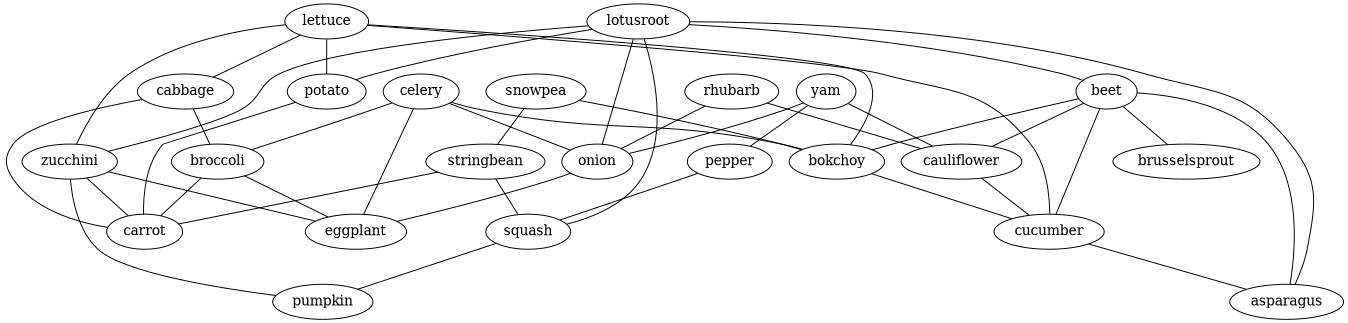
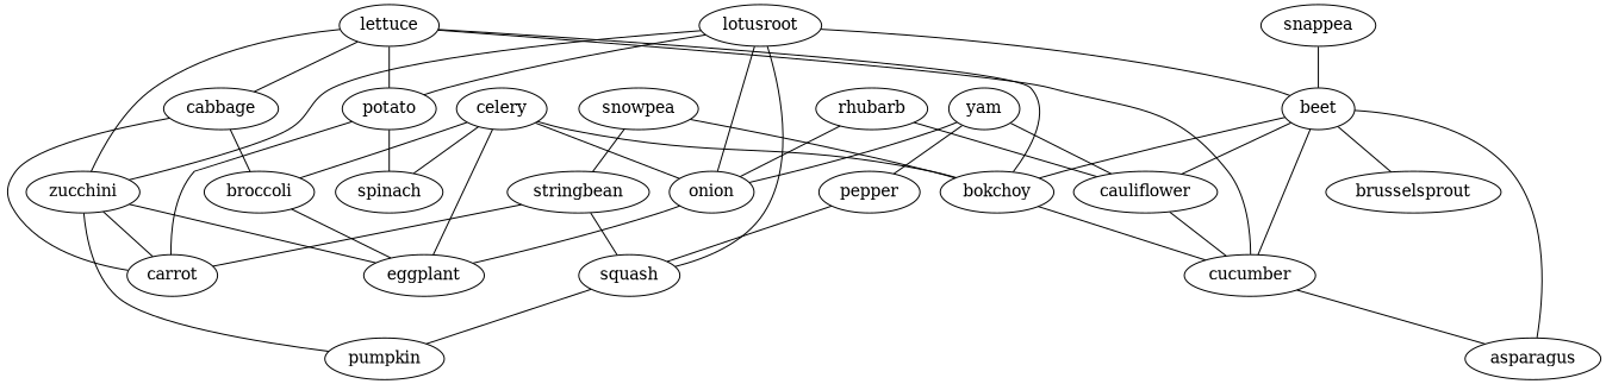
  strict graph {
    edge [weight=1]
    lettuce
    zucchini
    bokchoy
    cucumber
    cabbage
    potato
    eggplant
    carrot
    pumpkin
    asparagus
    broccoli
+   spinach
    lotusroot
    beet
    squash
    onion
    cauliflower
    brusselsprout
    yam
    pepper
    rhubarb
    snowpea
    stringbean
+   snappea
    celery
    lettuce -- zucchini
    lettuce -- bokchoy
    lettuce -- cucumber
    lettuce -- cabbage
    lettuce -- potato
    zucchini -- eggplant
    zucchini -- carrot
    zucchini -- pumpkin
    bokchoy -- cucumber
    cucumber -- asparagus
    cabbage -- carrot
    cabbage -- broccoli
    potato -- carrot
+   potato -- spinach
    broccoli -- eggplant
-   broccoli -- carrot
    lotusroot -- zucchini
    lotusroot -- potato
-   lotusroot -- asparagus
    lotusroot -- beet
    lotusroot -- squash
    lotusroot -- onion
    beet -- bokchoy
    beet -- cucumber
    beet -- asparagus
    beet -- cauliflower
    beet -- brusselsprout
    squash -- pumpkin
    onion -- eggplant
    cauliflower -- cucumber
    yam -- onion
    yam -- cauliflower
    yam -- pepper
    pepper -- squash
    rhubarb -- onion
    rhubarb -- cauliflower
    snowpea -- bokchoy
    snowpea -- stringbean
    stringbean -- carrot
    stringbean -- squash
+   snappea -- beet
    celery -- bokchoy
    celery -- eggplant
    celery -- broccoli
+   celery -- spinach
    celery -- onion
  }
